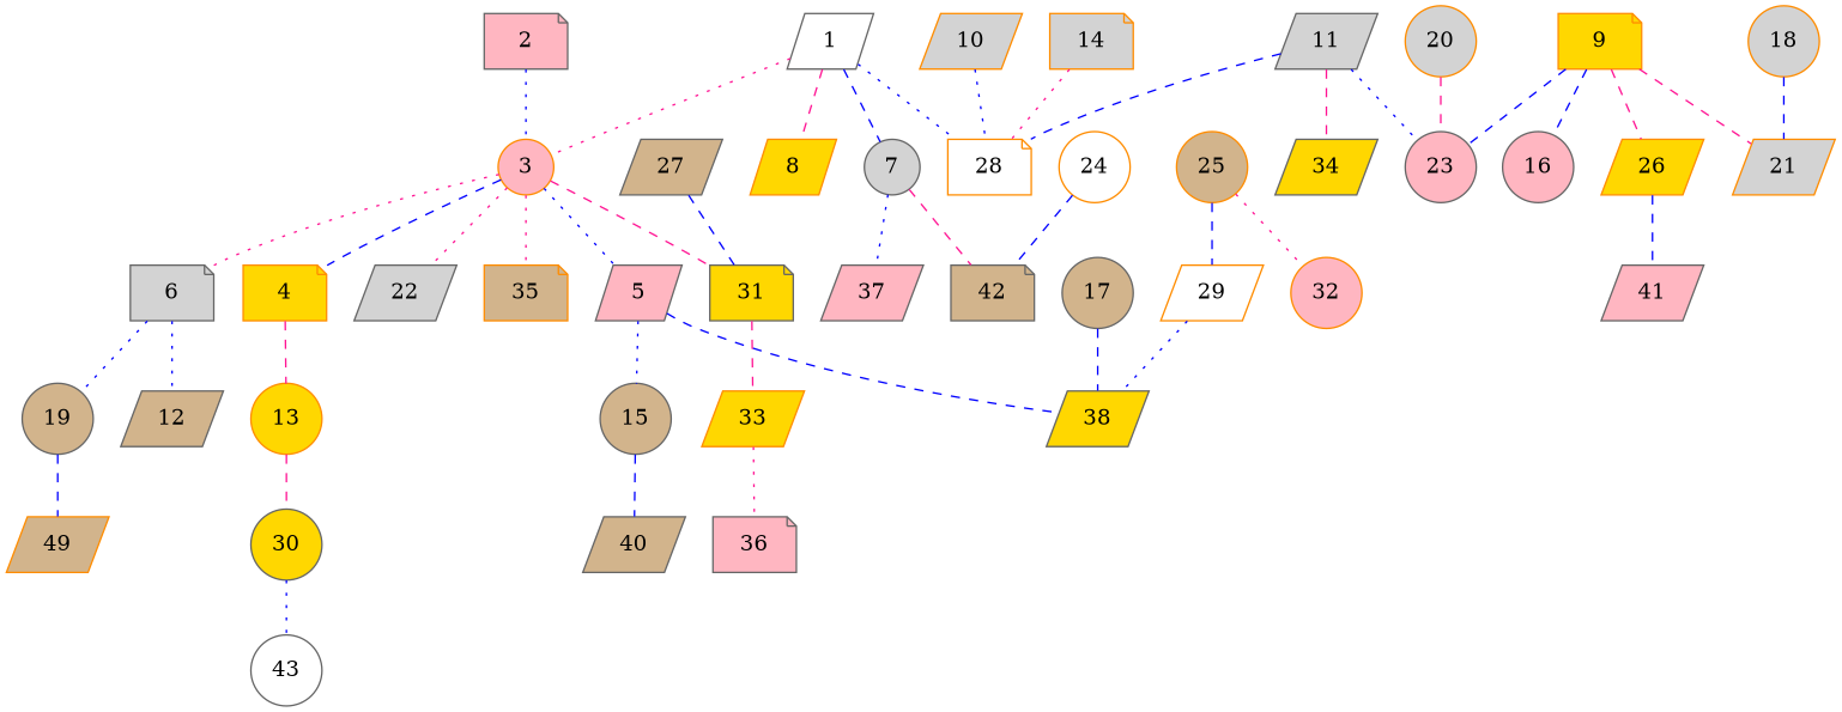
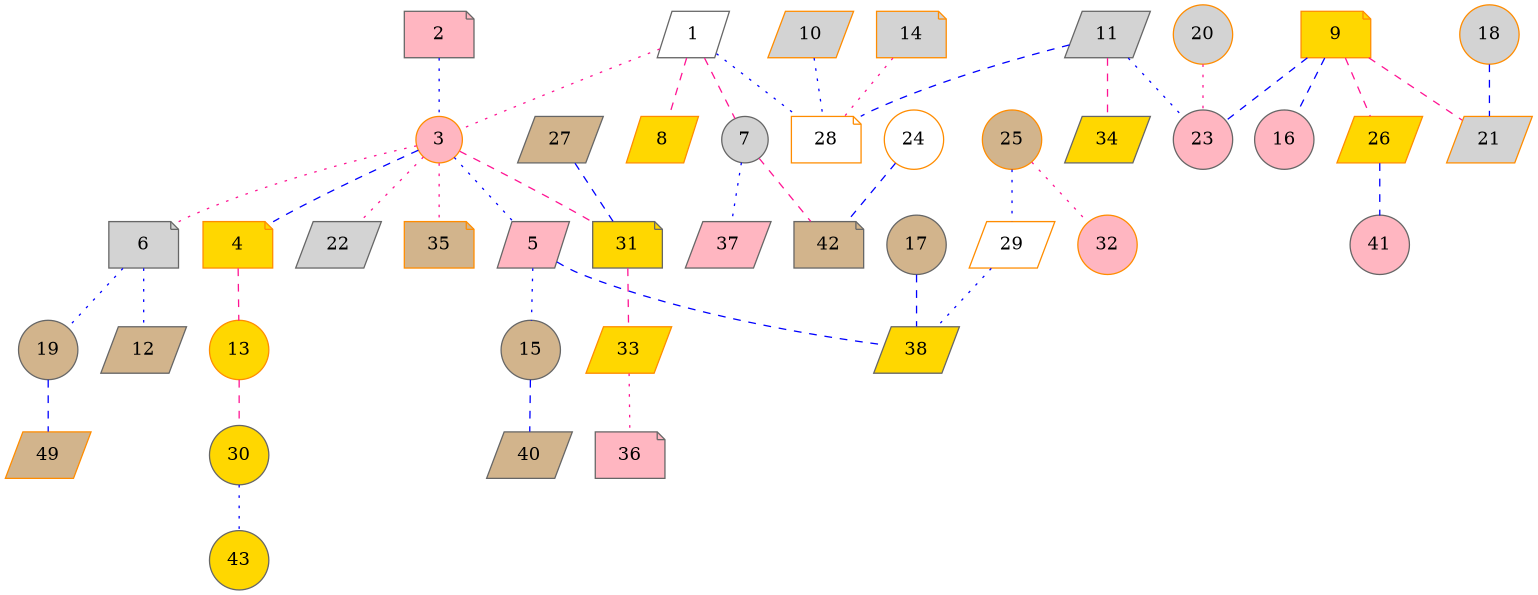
  graph {
    node [color=gray40 fillcolor=gold shape=parallelogram style=filled]
    edge [color=blue style=dashed weight=1.0]
    1 [fillcolor=white]
    3 [color=darkorange fillcolor=lightpink shape=circle]
    7 [fillcolor=lightgrey shape=circle]
    8 [color=darkorange]
    28 [color=darkorange fillcolor=white shape=note]
    4 [color=darkorange shape=note]
    5 [fillcolor=lightpink]
    6 [fillcolor=lightgrey shape=note]
    22 [fillcolor=lightgrey]
    31 [shape=note]
    35 [color=darkorange fillcolor=tan shape=note]
    37 [fillcolor=lightpink]
    42 [fillcolor=tan shape=note]
    2 [fillcolor=lightpink shape=note]
    13 [color=darkorange shape=circle]
    15 [fillcolor=tan shape=circle]
    38
    12 [fillcolor=tan]
    19 [fillcolor=tan shape=circle]
    33 [color=darkorange]
    30 [shape=circle]
    40 [fillcolor=tan]
    n23 [color=darkorange fillcolor=tan label=49]
    9 [color=darkorange shape=note]
    16 [fillcolor=lightpink shape=circle]
    21 [color=darkorange fillcolor=lightgrey]
    23 [fillcolor=lightpink shape=circle]
    26 [color=darkorange]
-   41 [fillcolor=lightpink]
+   41 [fillcolor=lightpink shape=circle]
    10 [color=darkorange fillcolor=lightgrey]
    11 [fillcolor=lightgrey]
    34
-   43 [fillcolor=white shape=circle]
+   43 [shape=circle]
    14 [color=darkorange fillcolor=lightgrey shape=note]
    17 [fillcolor=tan shape=circle]
    18 [color=darkorange fillcolor=lightgrey shape=circle]
    20 [color=darkorange fillcolor=lightgrey shape=circle]
    24 [color=darkorange fillcolor=white shape=circle]
    25 [color=darkorange fillcolor=tan shape=circle]
    29 [color=darkorange fillcolor=white]
    32 [color=darkorange fillcolor=lightpink shape=circle]
    27 [fillcolor=tan]
    36 [fillcolor=lightpink shape=note]
    1 -- 3 [color=deeppink style=dotted]
-   1 -- 7
+   1 -- 7 [color=deeppink]
    1 -- 8 [color=deeppink]
    1 -- 28 [style=dotted]
    3 -- 4
    3 -- 5 [style=dotted]
    3 -- 6 [color=deeppink style=dotted]
    3 -- 22 [color=deeppink style=dotted]
    3 -- 31 [color=deeppink]
    3 -- 35 [color=deeppink style=dotted]
    7 -- 37 [style=dotted]
    7 -- 42 [color=deeppink]
    4 -- 13 [color=deeppink]
    5 -- 15 [style=dotted]
    5 -- 38
    6 -- 12 [style=dotted]
    6 -- 19 [style=dotted]
    31 -- 33 [color=deeppink]
    2 -- 3 [style=dotted]
    13 -- 30 [color=deeppink]
    15 -- 40
    19 -- n23
    33 -- 36 [color=deeppink style=dotted]
    30 -- 43 [style=dotted]
    9 -- 16
    9 -- 21 [color=deeppink]
    9 -- 23
    9 -- 26 [color=deeppink]
    26 -- 41
    10 -- 28 [style=dotted]
    11 -- 28
    11 -- 23 [style=dotted]
    11 -- 34 [color=deeppink]
    14 -- 28 [color=deeppink style=dotted]
    17 -- 38
    18 -- 21
-   20 -- 23 [color=deeppink]
+   20 -- 23 [color=deeppink style=dotted]
    24 -- 42
-   25 -- 29
+   25 -- 29 [style=dotted]
    25 -- 32 [color=deeppink style=dotted]
    29 -- 38 [style=dotted]
    27 -- 31
  }
